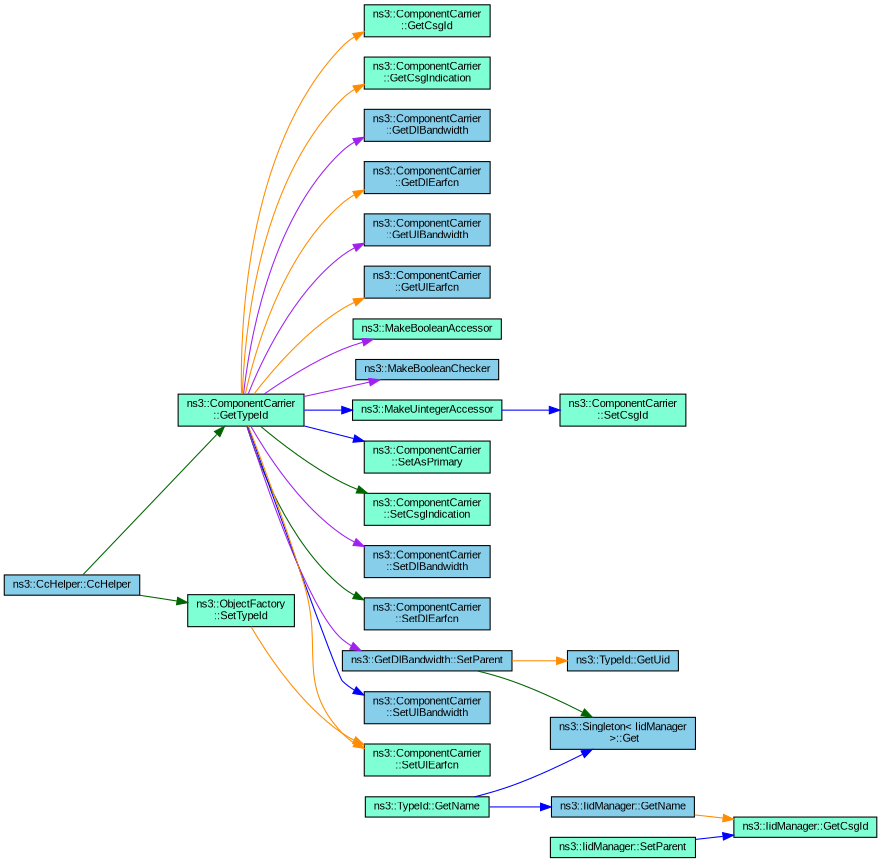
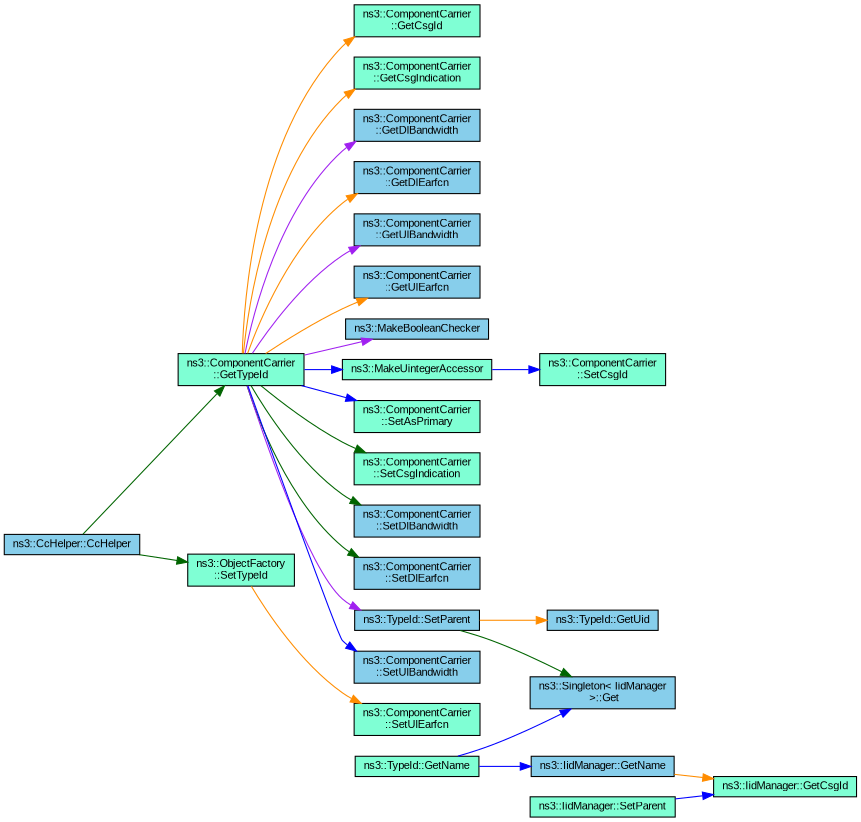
  digraph {
    fontname="Liberation Sans"
    rankdir=LR
    node [color=black fillcolor=skyblue fontname="Liberation Sans" fontsize=10 shape=record style=filled]
    edge [color=darkorange fontname="Liberation Sans" fontsize=10 labelfontname=Helvetica labelfontsize=10 style=solid]
    n1 [fontcolor=black height=0.2 label="ns3::CcHelper::CcHelper" width=0.4]
    n2 [fillcolor=aquamarine height=0.2 label="ns3::ComponentCarrier\l::GetTypeId" width=0.4]
    n3 [fillcolor=aquamarine height=0.2 label="ns3::ObjectFactory\l::SetTypeId" width=0.4]
    n4 [fillcolor=aquamarine height=0.2 label="ns3::ComponentCarrier\l::GetCsgId" width=0.4]
    n5 [fillcolor=aquamarine height=0.2 label="ns3::ComponentCarrier\l::GetCsgIndication" width=0.4]
    n6 [height=0.2 label="ns3::ComponentCarrier\l::GetDlBandwidth" width=0.4]
    n7 [height=0.2 label="ns3::ComponentCarrier\l::GetDlEarfcn" width=0.4]
    n8 [height=0.2 label="ns3::ComponentCarrier\l::GetUlBandwidth" width=0.4]
    n9 [height=0.2 label="ns3::ComponentCarrier\l::GetUlEarfcn" width=0.4]
-   n10 [fillcolor=aquamarine height=0.2 label="ns3::MakeBooleanAccessor" width=0.4]
    n11 [height=0.2 label="ns3::MakeBooleanChecker" width=0.4]
    n12 [fillcolor=aquamarine height=0.2 label="ns3::MakeUintegerAccessor" width=0.4]
    n13 [fillcolor=aquamarine height=0.2 label="ns3::ComponentCarrier\l::SetAsPrimary" width=0.4]
    n14 [fillcolor=aquamarine height=0.2 label="ns3::ComponentCarrier\l::SetCsgIndication" width=0.4]
    n15 [height=0.2 label="ns3::ComponentCarrier\l::SetDlBandwidth" width=0.4]
    n16 [height=0.2 label="ns3::ComponentCarrier\l::SetDlEarfcn" width=0.4]
-   n17 [height=0.2 label="ns3::GetDlBandwidth::SetParent" width=0.4]
+   n17 [height=0.2 label="ns3::TypeId::SetParent" width=0.4]
    n18 [height=0.2 label="ns3::ComponentCarrier\l::SetUlBandwidth" width=0.4]
    n19 [fillcolor=aquamarine height=0.2 label="ns3::ComponentCarrier\l::SetUlEarfcn" width=0.4]
    n20 [fillcolor=aquamarine height=0.2 label="ns3::ComponentCarrier\l::SetCsgId" width=0.4]
    n21 [height=0.2 label="ns3::Singleton\< IidManager\l \>::Get" width=0.4]
    n22 [height=0.2 label="ns3::TypeId::GetUid" width=0.4]
    n23 [fillcolor=aquamarine height=0.2 label="ns3::IidManager::SetParent" width=0.4]
    n24 [fillcolor=aquamarine height=0.2 label="ns3::IidManager::GetCsgId" width=0.4]
    n25 [fillcolor=aquamarine height=0.2 label="ns3::TypeId::GetName" width=0.4]
    n26 [height=0.2 label="ns3::IidManager::GetName" width=0.4]
    n1 -> n2 [color=darkgreen]
    n1 -> n3 [color=darkgreen]
    n2 -> n4
    n2 -> n5
    n2 -> n6 [color=purple]
    n2 -> n7
    n2 -> n8 [color=purple]
    n2 -> n9
-   n2 -> n10 [color=purple]
    n2 -> n11 [color=purple]
    n2 -> n12 [color=blue]
    n2 -> n13 [color=blue]
    n2 -> n14 [color=darkgreen]
-   n2 -> n15 [color=purple]
+   n2 -> n15 [color=darkgreen]
    n2 -> n16 [color=darkgreen]
    n2 -> n17 [color=purple]
    n2 -> n18 [color=blue]
-   n2 -> n19
    n3 -> n19
    n12 -> n20 [color=blue]
    n17 -> n21 [color=darkgreen]
    n17 -> n22
    n23 -> n24 [color=blue]
    n25 -> n21 [color=blue]
    n25 -> n26 [color=blue]
    n26 -> n24
  }
